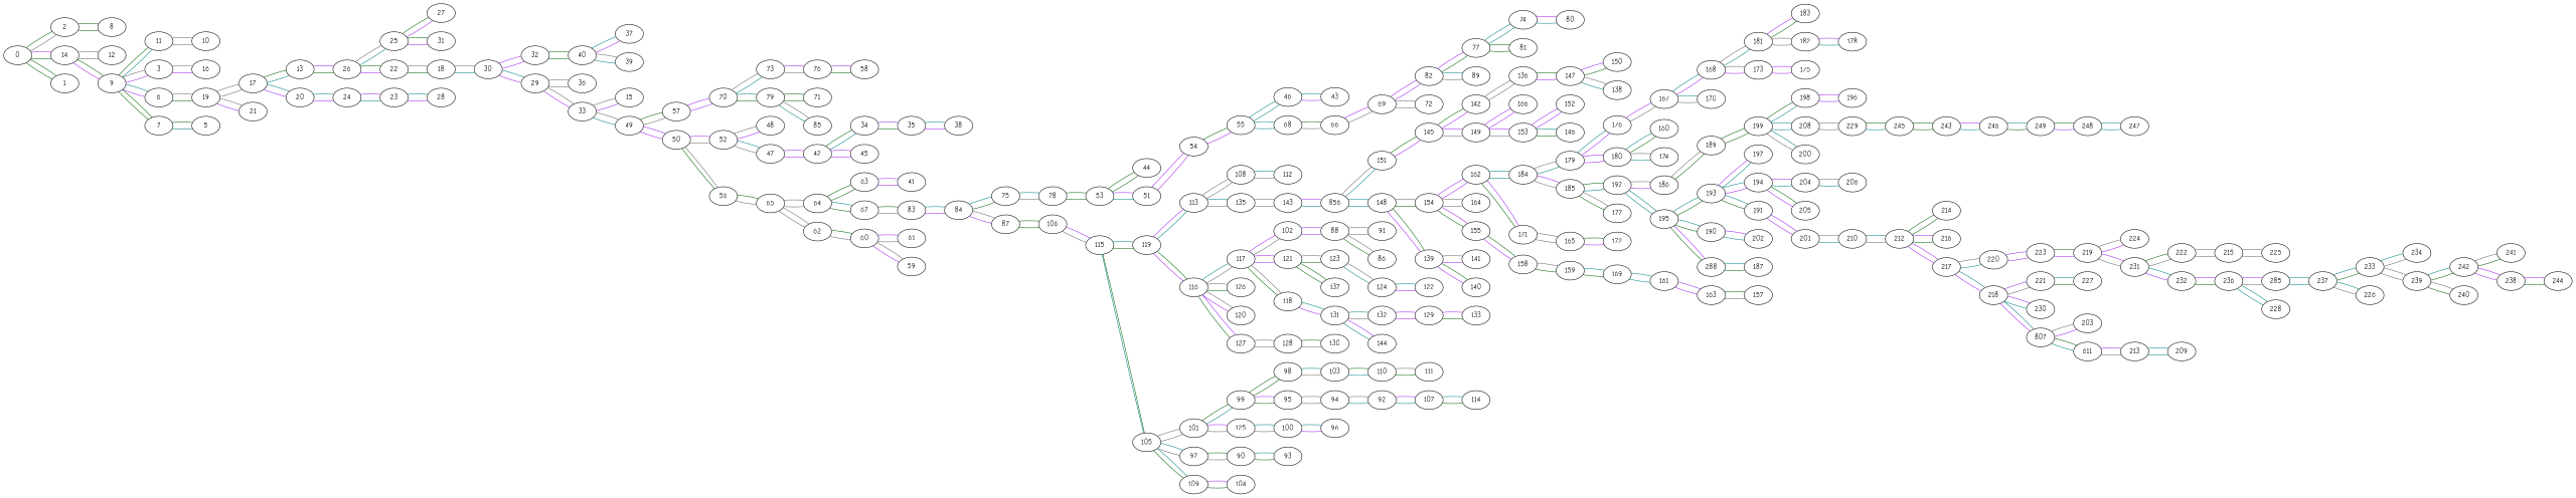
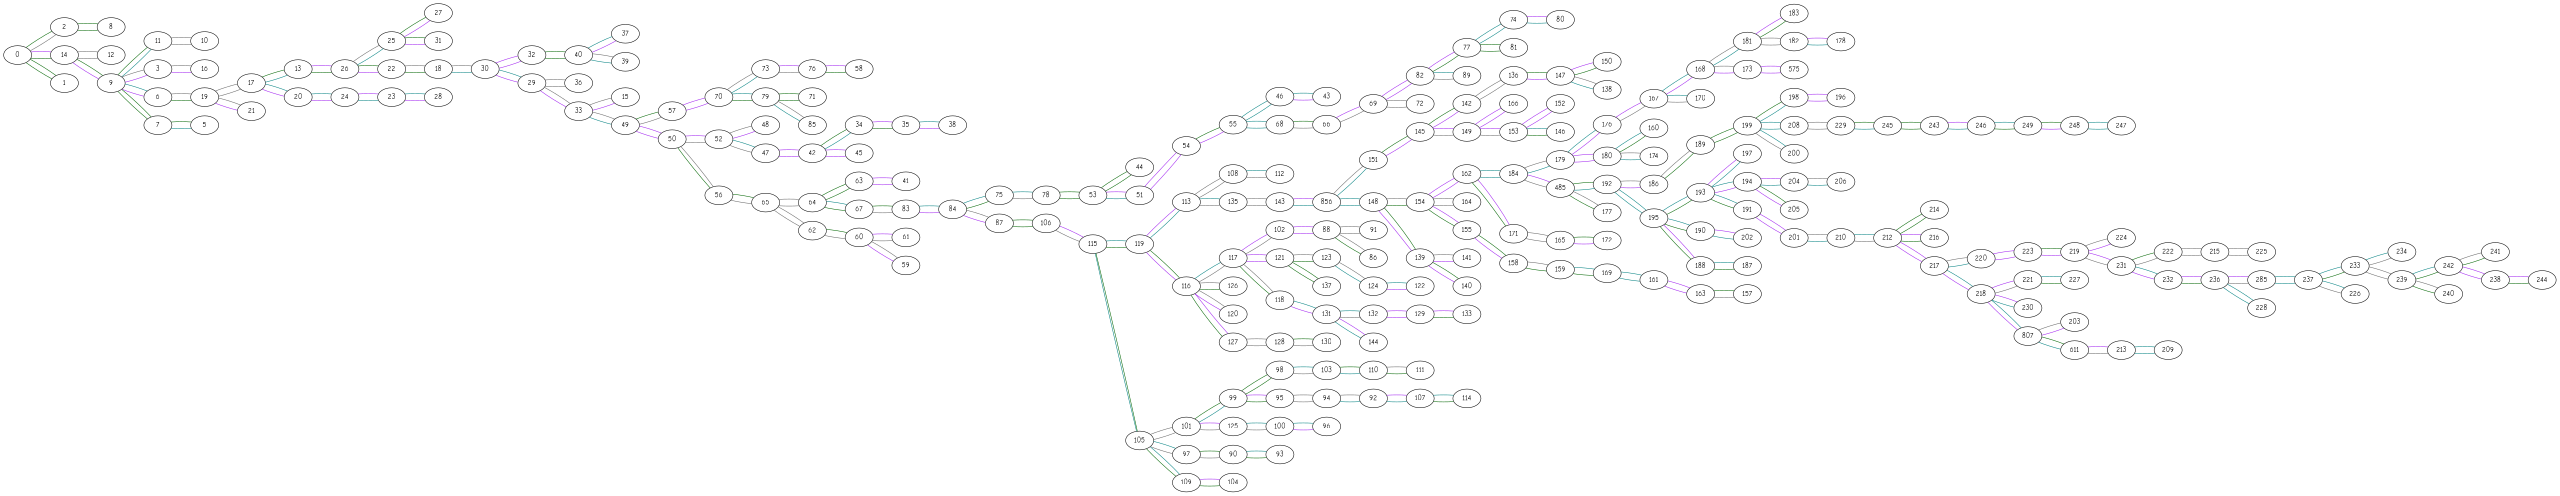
  graph {
    fontname="Comic Neue"
    rankdir=LR
    node [fontname="Comic Neue"]
    edge [color=purple distancia=3 fontname="Comic Neue"]
    0
    2
    14
    1
    8
    12
    9
    11
    3
    6
    7
    10
    16
    19
    5
    17
    21
    13
    20
    26
    24
    25
    22
    23
    27
    31
    18
    30
    32
    29
    40
    36
    33
    37
    39
    15
    49
    57
    50
    28
    70
    52
    56
    73
    79
    48
    47
    65
    76
    71
    85
    42
    64
    62
    34
    45
    63
    67
    60
    41
    83
    61
    59
    84
    75
    87
    78
    106
    53
    115
    44
    51
    119
    105
    113
    116
    101
    97
    109
    54
    108
    135
    117
    126
    120
    127
    99
    125
    90
    104
    112
    143
    102
    121
    118
    128
    98
    95
    100
    93
    103
    94
    96
    55
    46
    68
    110
    92
    n109 [label=856]
    43
    66
    69
    82
    72
    77
    89
    74
    81
    111
    80
    88
    123
    137
    131
    130
    91
    86
    124
    132
    144
    122
    107
    114
    151
    148
    145
    154
    139
    142
    149
    162
    164
    155
    141
    140
    136
    166
    153
    147
    152
    146
    184
    171
    158
    179
-   185
+   185 [label=485]
    165
    159
    176
    180
    192
    177
    172
    150
    138
    169
    161
    163
    157
    167
    160
    174
    186
    195
    168
    170
    181
    173
    183
    182
-   175
+   175 [label=575]
    189
    193
    190
-   188 [label=288]
+   188
    199
    197
    194
    191
    202
    187
    198
    208
    200
    178
    204
    205
    201
    206
    210
    196
    229
    245
    243
    246
    249
    212
    214
    216
    217
    220
    218
    223
    221
    230
    n216 [label=807]
    248
    247
    219
    227
    203
    n222 [label=611]
    224
    231
    222
    232
    215
    236
    213
    209
    225
    n232 [label=285]
    228
    237
    233
    226
    234
    239
    242
    240
    241
    238
    244
    129
    133
    35
    38
    58
    0 -- 2 [color=gray40 distancia=1]
    0 -- 14 [color=darkgreen]
    0 -- 1 [color=darkgreen distancia=4]
    2 -- 0 [color=darkgreen distancia=1]
    2 -- 8 [color=darkgreen]
    14 -- 0
    14 -- 12 [color=gray40]
    14 -- 9 [distancia=4]
    1 -- 0 [color=darkgreen distancia=4]
    8 -- 2 [color=darkgreen]
    12 -- 14 [color=gray40]
    9 -- 14 [color=darkgreen distancia=4]
    9 -- 11 [color=teal distancia=1]
    9 -- 3
    9 -- 6
    9 -- 7 [color=darkgreen distancia=6]
    11 -- 9 [color=darkgreen distancia=1]
    11 -- 10 [color=gray40]
    3 -- 9 [color=gray40]
    3 -- 16
    6 -- 9 [color=teal]
    6 -- 19 [color=darkgreen distancia=2]
    7 -- 9 [color=darkgreen distancia=6]
    7 -- 5 [color=teal distancia=7]
    10 -- 11 [color=gray40]
    16 -- 3 [color=gray40]
    19 -- 6 [color=gray40 distancia=2]
    19 -- 17 [color=gray40]
    19 -- 21 [distancia=6]
    5 -- 7 [color=darkgreen distancia=7]
    17 -- 19 [color=gray40]
    17 -- 13 [color=teal distancia=1]
    17 -- 20 [distancia=6]
    21 -- 19 [color=gray40 distancia=6]
    13 -- 17 [color=darkgreen distancia=1]
    13 -- 26 [color=darkgreen distancia=2]
    20 -- 17 [color=teal distancia=6]
    20 -- 24 [distancia=5]
    26 -- 13 [distancia=2]
    26 -- 25 [color=teal]
    26 -- 22
    24 -- 20 [color=teal distancia=5]
    24 -- 23 [color=teal distancia=8]
    25 -- 26 [color=gray40]
    25 -- 27 [distancia=1]
    25 -- 31 [distancia=1]
    22 -- 26 [color=darkgreen]
    22 -- 18 [color=darkgreen distancia=2]
    23 -- 24 [distancia=8]
    23 -- 28
    27 -- 25 [color=darkgreen distancia=1]
    31 -- 25 [color=darkgreen distancia=1]
    18 -- 22 [color=gray40 distancia=2]
    18 -- 30 [color=teal distancia=4]
    30 -- 18 [color=gray40 distancia=4]
    30 -- 32
    30 -- 29 [distancia=4]
    32 -- 30
    32 -- 40 [color=darkgreen]
    29 -- 30 [color=teal distancia=4]
    29 -- 36 [color=gray40 distancia=1]
    29 -- 33 [distancia=6]
    40 -- 32 [color=darkgreen]
    40 -- 37 [distancia=2]
    40 -- 39 [color=teal distancia=5]
    36 -- 29 [color=gray40 distancia=1]
    33 -- 29 [color=gray40 distancia=6]
    33 -- 15 [distancia=5]
    33 -- 49 [color=teal distancia=6]
    37 -- 40 [color=teal distancia=2]
    39 -- 40 [color=gray40 distancia=5]
    15 -- 33 [color=gray40 distancia=5]
    49 -- 33 [color=gray40 distancia=6]
    49 -- 57 [color=gray40 distancia=2]
    49 -- 50
    57 -- 49 [color=darkgreen distancia=2]
    57 -- 70 [distancia=7]
    50 -- 49
    50 -- 52 [color=gray40]
    50 -- 56 [color=darkgreen distancia=6]
    28 -- 23 [color=teal]
    70 -- 57 [distancia=7]
    70 -- 73 [color=teal distancia=5]
    70 -- 79 [color=darkgreen distancia=6]
    52 -- 50
    52 -- 48 [distancia=5]
    52 -- 47 [color=gray40 distancia=6]
    56 -- 50 [color=gray40 distancia=6]
    56 -- 65 [color=gray40 distancia=1]
    73 -- 70 [color=gray40 distancia=5]
    73 -- 76 [color=gray40 distancia=6]
    79 -- 70 [color=teal distancia=6]
    79 -- 71 [color=darkgreen distancia=2]
    79 -- 85 [color=teal]
    48 -- 52 [color=gray40 distancia=5]
    47 -- 52 [color=teal distancia=6]
    47 -- 42 [distancia=2]
    65 -- 56 [color=darkgreen distancia=1]
    65 -- 64 [color=gray40 distancia=1]
    65 -- 62 [color=gray40 distancia=4]
    76 -- 73 [distancia=6]
    76 -- 58 [color=darkgreen distancia=1]
    71 -- 79 [color=darkgreen distancia=2]
    85 -- 79 [color=gray40]
    42 -- 47 [distancia=2]
    42 -- 34 [color=teal distancia=1]
    42 -- 45 [distancia=5]
    64 -- 65 [color=gray40 distancia=1]
    64 -- 63 [color=darkgreen distancia=1]
    64 -- 67 [color=darkgreen distancia=1]
    62 -- 65 [color=gray40 distancia=4]
    62 -- 60 [color=gray40 distancia=7]
    34 -- 42 [color=darkgreen distancia=1]
    34 -- 35 [color=darkgreen distancia=4]
    45 -- 42 [distancia=5]
    63 -- 64 [color=darkgreen distancia=1]
    63 -- 41 [distancia=4]
    67 -- 64 [color=teal distancia=1]
    67 -- 83 [color=gray40 distancia=1]
    60 -- 62 [color=darkgreen distancia=7]
    60 -- 61 [color=gray40 distancia=4]
    60 -- 59 [distancia=6]
    41 -- 63 [distancia=4]
    83 -- 67 [color=darkgreen distancia=1]
    83 -- 84 [distancia=5]
    61 -- 60 [distancia=4]
    59 -- 60 [color=gray40 distancia=6]
    84 -- 83 [color=teal distancia=5]
    84 -- 75 [color=darkgreen distancia=1]
    84 -- 87 [distancia=1]
    75 -- 84 [color=teal distancia=1]
    75 -- 78 [color=gray40 distancia=2]
    87 -- 84 [color=gray40 distancia=1]
    87 -- 106 [color=darkgreen distancia=1]
    78 -- 75 [color=teal distancia=2]
    78 -- 53 [color=darkgreen]
    106 -- 87 [color=darkgreen distancia=1]
    106 -- 115 [color=gray40 distancia=2]
    53 -- 78 [color=darkgreen]
    53 -- 44 [color=darkgreen distancia=1]
    53 -- 51 [color=teal distancia=2]
    115 -- 106 [distancia=2]
    115 -- 119 [color=darkgreen distancia=1]
    115 -- 105 [color=teal distancia=2]
    44 -- 53 [color=darkgreen distancia=1]
    51 -- 53 [distancia=2]
    51 -- 54 [distancia=4]
    119 -- 115 [color=teal distancia=1]
    119 -- 113 [color=teal distancia=4]
    119 -- 116 [distancia=5]
    105 -- 115 [color=darkgreen distancia=2]
    105 -- 101 [color=gray40 distancia=1]
    105 -- 97 [color=gray40]
    105 -- 109 [color=darkgreen]
    113 -- 119 [distancia=4]
    113 -- 108 [color=gray40 distancia=2]
    113 -- 135 [color=gray40 distancia=5]
    116 -- 119 [color=darkgreen distancia=5]
    116 -- 117 [color=gray40 distancia=2]
    116 -- 126 [color=darkgreen distancia=4]
    116 -- 120 [distancia=5]
    116 -- 127 [color=darkgreen distancia=5]
    101 -- 105 [color=gray40 distancia=1]
    101 -- 99 [color=teal]
    101 -- 125 [color=gray40 distancia=6]
    97 -- 105 [color=teal]
    97 -- 90 [color=gray40 distancia=7]
    109 -- 105 [color=teal]
    109 -- 104 [color=darkgreen distancia=5]
    54 -- 51 [distancia=4]
    54 -- 55 [distancia=1]
    108 -- 113 [color=gray40 distancia=2]
    108 -- 112 [color=gray40 distancia=2]
    135 -- 113 [color=teal distancia=5]
    135 -- 143 [color=gray40 distancia=1]
    117 -- 116 [color=teal distancia=2]
    117 -- 102 [color=gray40 distancia=1]
    117 -- 121 [distancia=2]
    117 -- 118 [color=darkgreen distancia=5]
    126 -- 116 [color=gray40 distancia=4]
    120 -- 116 [color=gray40 distancia=5]
    127 -- 116 [distancia=5]
    127 -- 128 [color=gray40]
    99 -- 101 [color=darkgreen]
    99 -- 98 [color=darkgreen distancia=4]
    99 -- 95 [color=darkgreen distancia=5]
    125 -- 101 [distancia=6]
    125 -- 100 [color=gray40]
    90 -- 97 [color=darkgreen distancia=7]
    90 -- 93 [color=darkgreen distancia=6]
    104 -- 109 [distancia=5]
    112 -- 108 [color=teal distancia=2]
    143 -- 135 [color=gray40 distancia=1]
    143 -- n109 [color=teal]
    102 -- 117 [distancia=1]
    102 -- 88
    121 -- 117 [distancia=2]
    121 -- 123 [color=darkgreen distancia=1]
    121 -- 137 [color=darkgreen distancia=5]
    118 -- 117 [color=gray40 distancia=5]
    118 -- 131 [distancia=1]
    128 -- 127 [color=gray40]
    128 -- 130 [color=gray40 distancia=1]
    98 -- 99 [color=darkgreen distancia=4]
    98 -- 103 [color=gray40 distancia=2]
    95 -- 99 [distancia=5]
    95 -- 94 [color=gray40 distancia=2]
    100 -- 125 [color=teal]
    100 -- 96 [distancia=5]
    93 -- 90 [color=teal distancia=6]
    103 -- 98 [color=teal distancia=2]
    103 -- 110 [color=teal distancia=1]
    94 -- 95 [color=gray40 distancia=2]
    94 -- 92 [color=teal]
    96 -- 100 [color=teal distancia=5]
    55 -- 54 [color=darkgreen distancia=1]
    55 -- 46 [color=teal distancia=2]
    55 -- 68 [color=teal]
    46 -- 55 [color=teal distancia=2]
    46 -- 43 [distancia=8]
    68 -- 55 [color=teal]
    68 -- 66 [color=gray40 distancia=2]
    110 -- 103 [color=darkgreen distancia=1]
    110 -- 111 [color=darkgreen distancia=5]
    92 -- 94 [color=gray40]
    92 -- 107 [color=teal distancia=1]
    n109 -- 143
    n109 -- 151 [color=teal distancia=1]
    n109 -- 148 [color=teal distancia=4]
    43 -- 46 [color=teal distancia=8]
    66 -- 68 [color=darkgreen distancia=2]
    66 -- 69 [color=gray40 distancia=2]
    69 -- 66 [distancia=2]
    69 -- 82 [distancia=4]
    69 -- 72 [color=gray40 distancia=5]
    82 -- 69 [distancia=4]
    82 -- 77 [color=darkgreen distancia=1]
    82 -- 89 [color=gray40 distancia=4]
    72 -- 69 [color=gray40 distancia=5]
    77 -- 82 [distancia=1]
    77 -- 74 [color=teal distancia=1]
    77 -- 81 [color=darkgreen]
    89 -- 82 [color=teal distancia=4]
    74 -- 77 [color=teal distancia=1]
    74 -- 80 [color=teal]
    81 -- 77 [color=darkgreen]
    111 -- 110 [color=gray40 distancia=5]
    80 -- 74
    88 -- 102
    88 -- 91 [color=gray40 distancia=1]
    88 -- 86 [color=darkgreen distancia=6]
    123 -- 121 [color=gray40 distancia=1]
    123 -- 124 [color=teal]
    137 -- 121 [color=darkgreen distancia=5]
    131 -- 118 [color=teal distancia=1]
    131 -- 132 [color=gray40 distancia=2]
    131 -- 144 [color=teal]
    130 -- 128 [color=darkgreen distancia=1]
    91 -- 88 [color=gray40 distancia=1]
    86 -- 88 [color=gray40 distancia=6]
    124 -- 123 [color=gray40]
    124 -- 122 [distancia=1]
    132 -- 131 [color=teal distancia=2]
    132 -- 129
    144 -- 131
    122 -- 124 [color=teal distancia=1]
    107 -- 92 [distancia=1]
    107 -- 114 [color=darkgreen distancia=1]
    114 -- 107 [color=teal distancia=1]
    151 -- n109 [color=gray40 distancia=1]
    151 -- 145 [distancia=2]
    148 -- n109 [color=teal distancia=4]
    148 -- 154 [color=darkgreen distancia=2]
    148 -- 139 [distancia=6]
    145 -- 151 [color=darkgreen distancia=2]
    145 -- 142 [distancia=4]
    145 -- 149 [color=gray40 distancia=4]
    154 -- 148 [color=gray40 distancia=2]
    154 -- 162 [distancia=2]
    154 -- 164 [color=gray40]
    154 -- 155 [color=darkgreen distancia=4]
    139 -- 148 [color=darkgreen distancia=6]
    139 -- 141 [distancia=4]
    139 -- 140 [distancia=7]
    142 -- 145 [color=darkgreen distancia=4]
    142 -- 136 [color=gray40 distancia=4]
    149 -- 145 [distancia=4]
    149 -- 166 [distancia=1]
    149 -- 153 [color=gray40]
    162 -- 154 [distancia=2]
    162 -- 184 [color=teal distancia=4]
    162 -- 171 [color=darkgreen distancia=5]
    164 -- 154 [color=gray40]
    155 -- 154 [distancia=4]
    155 -- 158 [distancia=2]
    141 -- 139 [color=gray40 distancia=4]
    140 -- 139 [color=darkgreen distancia=7]
    136 -- 142 [color=gray40 distancia=4]
    136 -- 147 [distancia=5]
    166 -- 149 [distancia=1]
    153 -- 149
    153 -- 152 [distancia=6]
    153 -- 146 [color=darkgreen distancia=9]
    147 -- 136 [color=darkgreen distancia=5]
    147 -- 150 [color=darkgreen distancia=1]
    147 -- 138 [color=teal distancia=5]
    152 -- 153 [distancia=6]
    146 -- 153 [color=teal distancia=9]
    184 -- 162 [color=teal distancia=4]
    184 -- 179 [color=teal distancia=4]
    184 -- 185 [color=gray40 distancia=4]
    171 -- 162 [distancia=5]
    171 -- 165 [color=gray40 distancia=1]
    158 -- 155 [color=darkgreen distancia=2]
    158 -- 159 [color=darkgreen]
    179 -- 184 [color=gray40 distancia=4]
    179 -- 176 [distancia=1]
    179 -- 180
    185 -- 184 [distancia=4]
    185 -- 192 [color=teal distancia=2]
    185 -- 177 [color=darkgreen distancia=6]
    165 -- 171 [color=gray40 distancia=1]
    165 -- 172
    159 -- 158 [color=gray40]
    159 -- 169 [color=darkgreen]
    176 -- 179 [color=teal distancia=1]
    176 -- 167 [color=gray40 distancia=2]
    180 -- 179
    180 -- 160 [color=darkgreen distancia=2]
    180 -- 174 [color=teal distancia=9]
    192 -- 185 [color=darkgreen distancia=2]
    192 -- 186 [distancia=2]
    192 -- 195 [color=teal distancia=4]
    177 -- 185 [color=gray40 distancia=6]
    172 -- 165 [color=darkgreen]
    150 -- 147 [distancia=1]
    138 -- 147 [color=gray40 distancia=5]
    169 -- 159 [color=teal]
    169 -- 161 [color=teal distancia=5]
    161 -- 169 [color=teal distancia=5]
    161 -- 163 [distancia=4]
    163 -- 161 [distancia=4]
    163 -- 157 [color=gray40 distancia=5]
    157 -- 163 [color=darkgreen distancia=5]
    167 -- 176 [distancia=2]
    167 -- 168 [distancia=4]
    167 -- 170 [color=gray40 distancia=4]
    160 -- 180 [color=teal distancia=2]
    174 -- 180 [color=gray40 distancia=9]
    186 -- 192 [color=gray40 distancia=2]
    186 -- 189 [color=darkgreen distancia=4]
    195 -- 192 [color=teal distancia=4]
    195 -- 193 [color=darkgreen distancia=1]
    195 -- 190 [color=darkgreen]
    195 -- 188 [color=darkgreen]
    168 -- 167 [color=teal distancia=4]
    168 -- 181 [color=teal distancia=2]
    168 -- 173 [distancia=9]
    170 -- 167 [color=teal distancia=4]
    181 -- 168 [color=gray40 distancia=2]
    181 -- 183 [color=darkgreen]
    181 -- 182 [color=gray40 distancia=5]
    173 -- 168 [color=gray40 distancia=9]
    173 -- 175 [distancia=6]
    183 -- 181
    182 -- 181 [color=gray40 distancia=5]
    182 -- 178 [color=teal distancia=6]
    175 -- 173 [distancia=6]
    189 -- 186 [color=gray40 distancia=4]
    189 -- 199 [color=darkgreen]
    193 -- 195 [color=teal distancia=1]
    193 -- 197 [color=teal distancia=1]
    193 -- 194
    193 -- 191 [color=darkgreen distancia=4]
    190 -- 195 [color=teal]
    190 -- 202 [color=teal distancia=8]
    188 -- 195
    188 -- 187 [color=darkgreen distancia=6]
    199 -- 189 [color=darkgreen]
    199 -- 198 [color=teal distancia=2]
    199 -- 208 [color=teal distancia=2]
    199 -- 200 [color=gray40 distancia=5]
    197 -- 193 [distancia=1]
    194 -- 193 [color=teal]
    194 -- 204 [color=teal distancia=1]
    194 -- 205 [distancia=1]
    191 -- 193 [color=teal distancia=4]
    191 -- 201
    202 -- 190 [distancia=8]
    187 -- 188 [color=teal distancia=6]
    198 -- 199 [color=darkgreen distancia=2]
    198 -- 196 [distancia=6]
    208 -- 199 [color=teal distancia=2]
    208 -- 229 [color=gray40 distancia=2]
    200 -- 199 [color=teal distancia=5]
    178 -- 182 [distancia=6]
    204 -- 194 [distancia=1]
    204 -- 206 [color=teal]
    205 -- 194 [color=darkgreen distancia=1]
    201 -- 191
    201 -- 210 [color=teal distancia=2]
    206 -- 204 [color=gray40]
    210 -- 201 [color=gray40 distancia=2]
    210 -- 212 [color=gray40 distancia=2]
    196 -- 198 [distancia=6]
    229 -- 208 [color=gray40 distancia=2]
    229 -- 245 [color=teal distancia=2]
    245 -- 229 [color=darkgreen distancia=2]
    245 -- 243 [color=darkgreen distancia=4]
    243 -- 245 [color=darkgreen distancia=4]
    243 -- 246 [color=teal distancia=2]
    246 -- 243 [distancia=2]
    246 -- 249 [color=darkgreen distancia=6]
    249 -- 246 [color=teal distancia=6]
    249 -- 248 [distancia=2]
    212 -- 210 [color=teal distancia=2]
    212 -- 214 [color=darkgreen]
    212 -- 216 [color=darkgreen]
    212 -- 217 [distancia=4]
    214 -- 212 [color=darkgreen]
    216 -- 212
    217 -- 212 [distancia=4]
    217 -- 220 [color=teal distancia=1]
    217 -- 218
    220 -- 217 [color=gray40 distancia=1]
    220 -- 223 [distancia=2]
    218 -- 217 [color=teal]
    218 -- 221 [color=gray40 distancia=2]
    218 -- 230 [color=teal distancia=2]
    218 -- n216
    223 -- 220 [distancia=2]
    223 -- 219 [distancia=1]
    221 -- 218 [distancia=2]
    221 -- 227 [color=darkgreen distancia=4]
    230 -- 218 [distancia=2]
    n216 -- 218 [color=teal]
    n216 -- 203
    n216 -- n222 [color=teal]
    248 -- 249 [color=darkgreen distancia=2]
    248 -- 247 [color=teal distancia=8]
    247 -- 248 [color=teal distancia=8]
    219 -- 223 [color=darkgreen distancia=1]
    219 -- 224 [distancia=2]
    219 -- 231 [color=gray40 distancia=4]
    227 -- 221 [color=teal distancia=4]
    203 -- n216 [color=gray40]
    n222 -- n216 [color=darkgreen]
    n222 -- 213 [color=gray40 distancia=6]
    224 -- 219 [color=gray40 distancia=2]
    231 -- 219 [distancia=4]
    231 -- 222 [color=gray40 distancia=2]
    231 -- 232
    222 -- 231 [color=darkgreen distancia=2]
    222 -- 215 [color=gray40 distancia=2]
    232 -- 231 [color=teal]
    232 -- 236 [color=darkgreen distancia=1]
    215 -- 222 [color=gray40 distancia=2]
    215 -- 225 [color=gray40 distancia=2]
    236 -- 232 [distancia=1]
    236 -- n232 [color=gray40]
    236 -- 228 [color=teal distancia=5]
    213 -- n222 [distancia=6]
    213 -- 209 [color=teal distancia=4]
    209 -- 213 [color=teal distancia=4]
    225 -- 215 [color=gray40 distancia=2]
    n232 -- 236
    n232 -- 237 [color=teal distancia=4]
    228 -- 236 [color=teal distancia=5]
    237 -- n232 [color=teal distancia=4]
    237 -- 233 [color=darkgreen distancia=1]
    237 -- 226 [color=gray40 distancia=5]
    233 -- 237 [color=teal distancia=1]
    233 -- 234 [color=gray40 distancia=2]
    233 -- 239 [color=gray40 distancia=2]
    226 -- 237 [color=teal distancia=5]
    234 -- 233 [color=teal distancia=2]
    239 -- 233 [color=gray40 distancia=2]
    239 -- 242 [color=darkgreen distancia=6]
    239 -- 240 [color=darkgreen distancia=9]
    242 -- 239 [color=teal distancia=6]
    242 -- 241 [color=darkgreen distancia=2]
    242 -- 238 [distancia=9]
    240 -- 239 [color=gray40 distancia=9]
    241 -- 242 [color=gray40 distancia=2]
    238 -- 242 [distancia=9]
    238 -- 244 [color=darkgreen]
    244 -- 238
    129 -- 132
    129 -- 133 [color=darkgreen distancia=6]
    133 -- 129 [distancia=6]
    35 -- 34 [distancia=4]
    35 -- 38 [distancia=8]
    38 -- 35 [color=teal distancia=8]
    58 -- 76 [distancia=1]
  }
